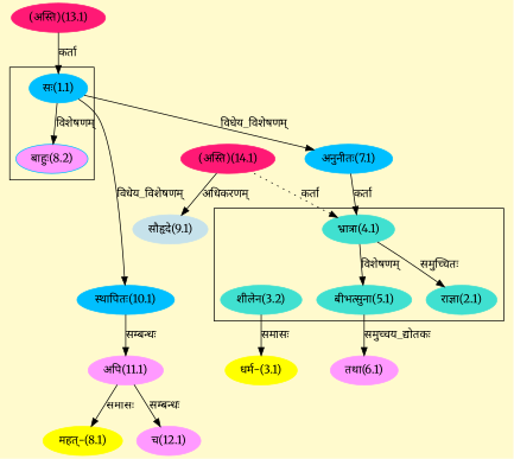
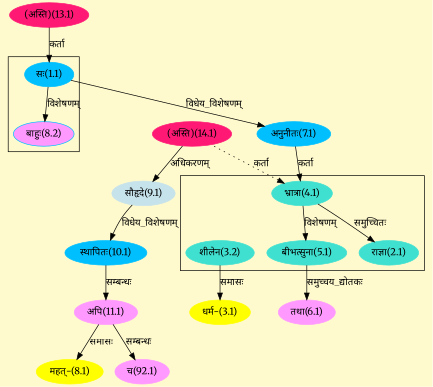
  digraph {
    bgcolor=lemonchiffon1
    compound=true
    fontname=Merriweather
    rankdir=BT
    node [color="#40E0D0" fontname=Merriweather style=filled]
    edge [dir=back fontname=Merriweather]
    n1 [label="राज्ञा(2.1)"]
    n2 [label="भ्रात्रा(4.1)"]
    n3 [label="शीलेन(3.2)"]
    n4 [label="बीभत्सुना(5.1)"]
    n5 [color="#00BFFF" fillcolor="#FF99FF" label="बाहुः(8.2)"]
    n6 [color="#00BFFF" label="सः(1.1)"]
    n7 [color="#00BFFF" label="अनुनीतः(7.1)"]
    n8 [color="#FF1975" label="(अस्ति)(14.1)"]
    n9 [color="#FF1975" label="(अस्ति)(13.1)"]
    n10 [color="#FFFF00" label="धर्म-(3.1)"]
    n11 [color="#FF99FF" label="तथा(6.1)"]
    n12 [color="#FFFF00" label="महत्-(8.1)"]
    n13 [color="#FF99FF" label="अपि(11.1)"]
    n14 [color="#C6E2EB" label="सौहृदे(9.1)"]
    n15 [color="#00BFFF" label="स्थापितः(10.1)"]
-   n16 [color="#FF99FF" label="च(12.1)"]
+   n16 [color="#FF99FF" label="च(92.1)"]
    subgraph cluster_1 {
      n1
      n2
      n3
      n4
    }
    subgraph cluster_2 {
      n5
      n6
    }
    n1 -> n2 [label="समुच्चितः"]
    n2 -> n7 [label="कर्ता"]
    n2 -> n8 [label="कर्ता" style=dotted]
    n4 -> n2 [label="विशेषणम्"]
    n5 -> n6 [label="विशेषणम्"]
    n6 -> n9 [label="कर्ता"]
    n7 -> n6 [label="विधेय_विशेषणम्"]
    n10 -> n3 [label="समासः"]
    n11 -> n4 [label="समुच्चय_द्योतकः"]
    n12 -> n13 [label="समासः"]
    n13 -> n15 [label="सम्बन्धः"]
    n14 -> n8 [label="अधिकरणम्"]
-   n15 -> n6 [label="विधेय_विशेषणम्"]
+   n15 -> n14 [label="विधेय_विशेषणम्"]
    n16 -> n13 [label="सम्बन्धः"]
  }
